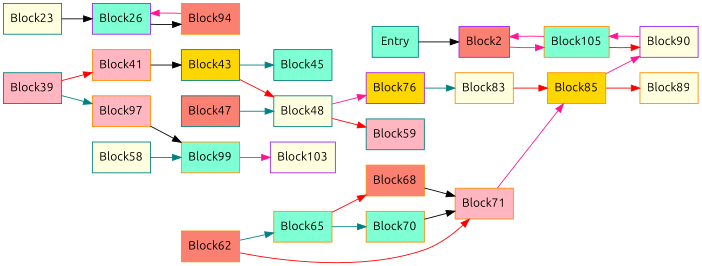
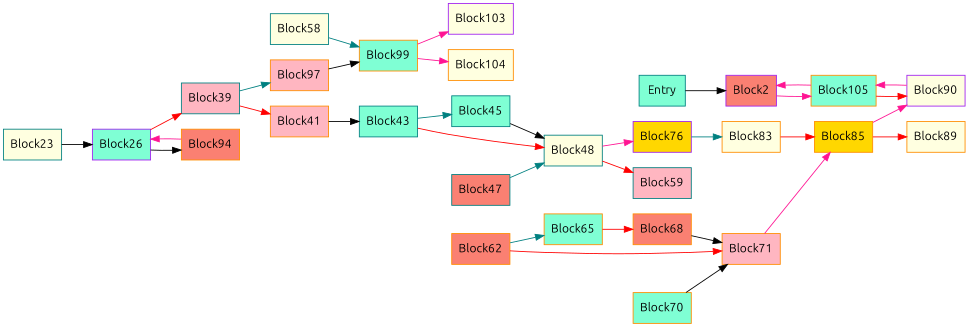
  digraph {
    fontname=Ubuntu
    rankdir=LR
    node [color=darkorange fillcolor=lightyellow fontname=Ubuntu shape=box style=filled]
    edge [color=deeppink fontname=Ubuntu]
    n1 [color=teal fillcolor=aquamarine label=Entry]
    n2 [color=purple fillcolor=salmon label=Block2]
    n3 [fillcolor=aquamarine label=Block105]
    n4 [color=teal label=Block23]
    n5 [color=purple fillcolor=aquamarine label=Block26]
    n6 [color=purple label=Block90]
    n7 [color=teal fillcolor=lightpink label=Block39]
    n8 [fillcolor=salmon label=Block94]
    n9 [fillcolor=lightpink label=Block41]
    n10 [fillcolor=lightpink label=Block97]
-   n11 [color=teal fillcolor=gold label=Block43]
+   n11 [color=teal fillcolor=aquamarine label=Block43]
    n12 [fillcolor=aquamarine label=Block99]
    n13 [color=teal fillcolor=aquamarine label=Block45]
    n14 [color=teal label=Block48]
    n15 [color=purple fillcolor=gold label=Block76]
    Block59 [color=teal fillcolor=lightpink]
    n17 [color=teal fillcolor=salmon label=Block47]
    n18 [label=Block83]
    Block103 [color=purple]
+   Block104
    n21 [color=teal label=Block58]
    n22 [fillcolor=salmon label=Block62]
    n23 [fillcolor=aquamarine label=Block65]
    n24 [fillcolor=lightpink label=Block71]
    n25 [fillcolor=salmon label=Block68]
    n26 [fillcolor=aquamarine label=Block70]
    n27 [fillcolor=gold label=Block85]
    n28 [label=Block89]
    n1 -> n2 [color=black]
    n2 -> n3
    n3 -> n2
    n3 -> n6 [color=red]
    n4 -> n5 [color=black]
+   n5 -> n7 [color=red]
    n5 -> n8 [color=black]
    n6 -> n3
    n7 -> n9 [color=red]
    n7 -> n10 [color=teal]
    n8 -> n5
    n9 -> n11 [color=black]
    n10 -> n12 [color=black]
    n11 -> n13 [color=teal]
    n11 -> n14 [color=red]
    n12 -> Block103
+   n12 -> Block104
+   n13 -> n14 [color=black]
    n14 -> n15
    n14 -> Block59 [color=red]
    n15 -> n18 [color=teal]
    n17 -> n14 [color=teal]
    n18 -> n27 [color=red]
    n21 -> n12 [color=teal]
    n22 -> n23 [color=teal]
    n22 -> n24 [color=red]
    n23 -> n25 [color=red]
-   n23 -> n26 [color=teal]
    n24 -> n27
    n25 -> n24 [color=black]
    n26 -> n24 [color=black]
    n27 -> n6
    n27 -> n28 [color=red]
  }
